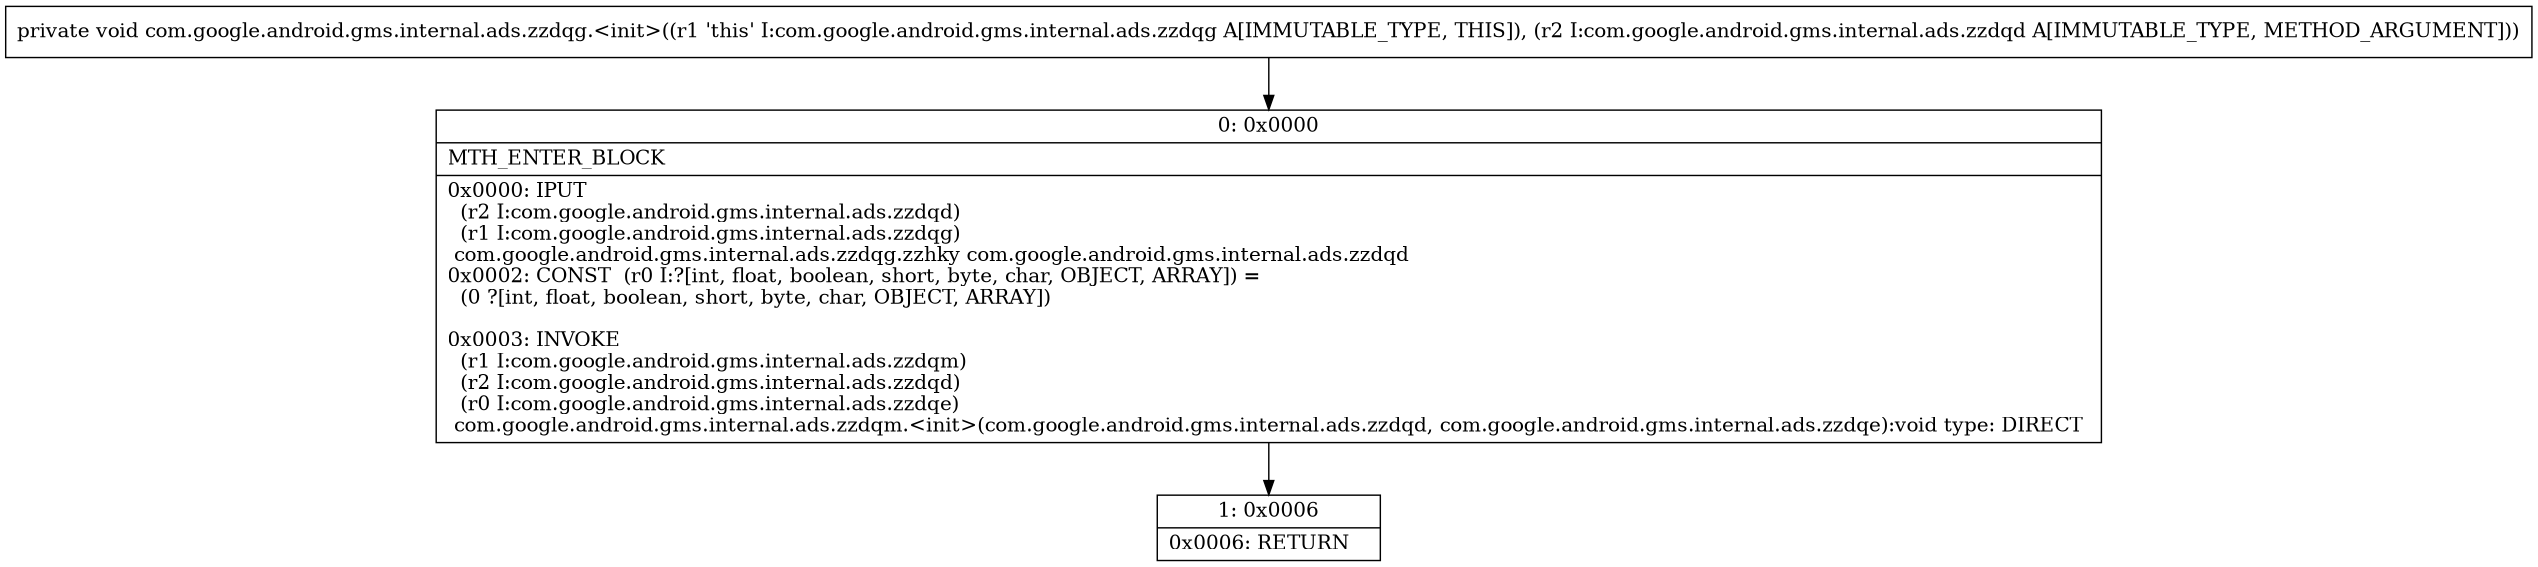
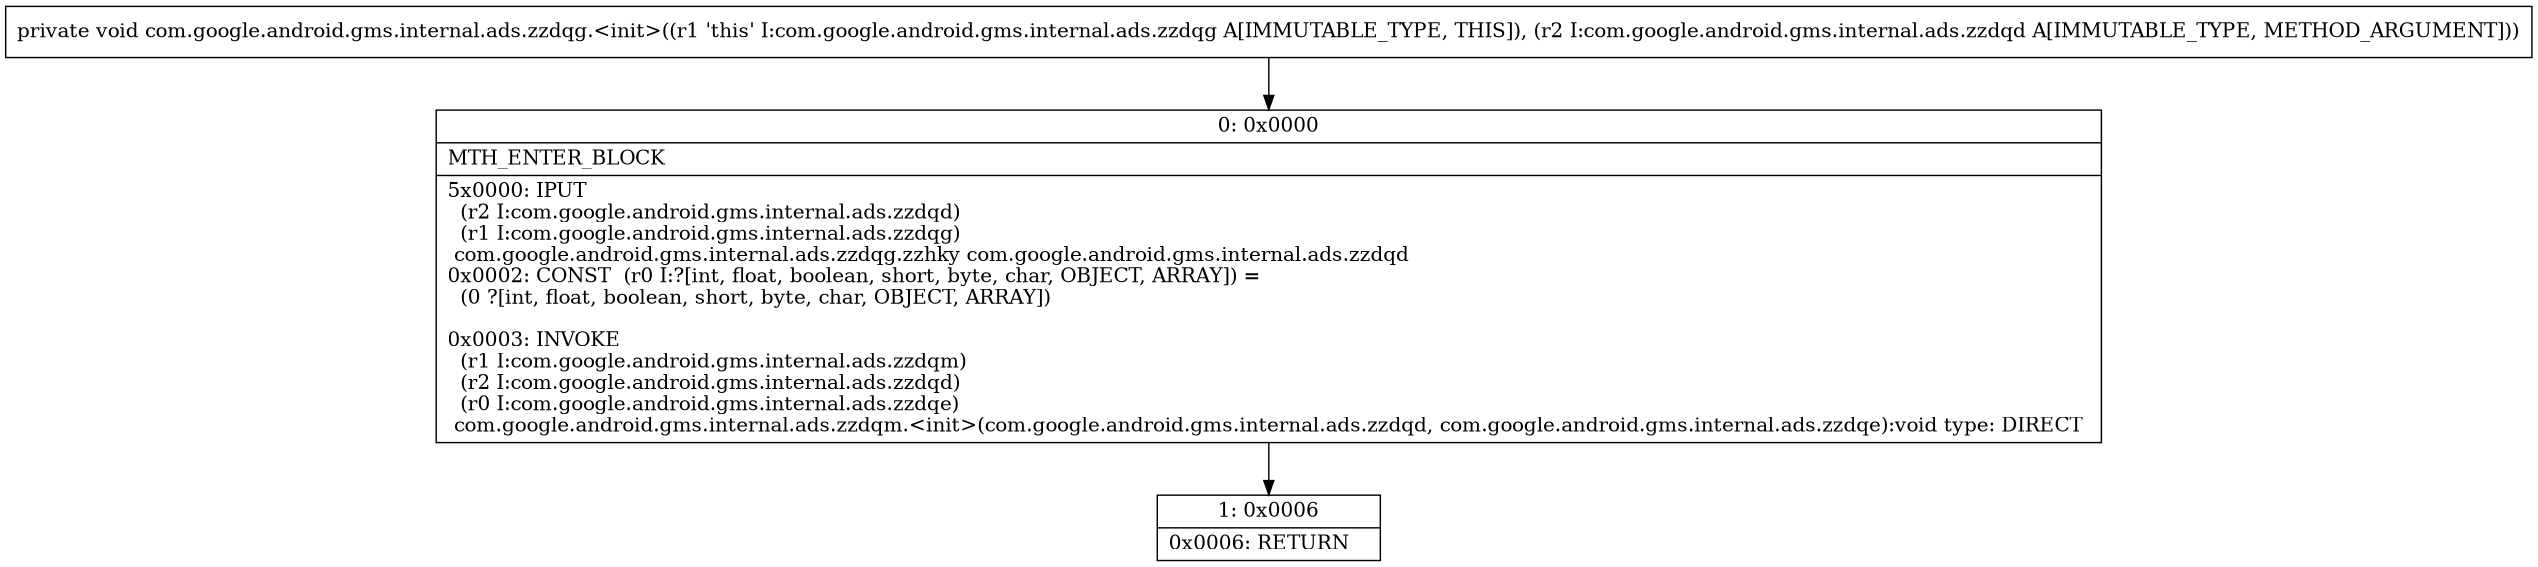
  digraph {
    node [shape=record]
-   n1 [label="{0\:\ 0x0000|MTH_ENTER_BLOCK\l|0x0000: IPUT  \l  (r2 I:com.google.android.gms.internal.ads.zzdqd)\l  (r1 I:com.google.android.gms.internal.ads.zzdqg)\l com.google.android.gms.internal.ads.zzdqg.zzhky com.google.android.gms.internal.ads.zzdqd \l0x0002: CONST  (r0 I:?[int, float, boolean, short, byte, char, OBJECT, ARRAY]) = \l  (0 ?[int, float, boolean, short, byte, char, OBJECT, ARRAY])\l \l0x0003: INVOKE  \l  (r1 I:com.google.android.gms.internal.ads.zzdqm)\l  (r2 I:com.google.android.gms.internal.ads.zzdqd)\l  (r0 I:com.google.android.gms.internal.ads.zzdqe)\l com.google.android.gms.internal.ads.zzdqm.\<init\>(com.google.android.gms.internal.ads.zzdqd, com.google.android.gms.internal.ads.zzdqe):void type: DIRECT \l}"]
+   n1 [label="{0\:\ 0x0000|MTH_ENTER_BLOCK\l|5x0000: IPUT  \l  (r2 I:com.google.android.gms.internal.ads.zzdqd)\l  (r1 I:com.google.android.gms.internal.ads.zzdqg)\l com.google.android.gms.internal.ads.zzdqg.zzhky com.google.android.gms.internal.ads.zzdqd \l0x0002: CONST  (r0 I:?[int, float, boolean, short, byte, char, OBJECT, ARRAY]) = \l  (0 ?[int, float, boolean, short, byte, char, OBJECT, ARRAY])\l \l0x0003: INVOKE  \l  (r1 I:com.google.android.gms.internal.ads.zzdqm)\l  (r2 I:com.google.android.gms.internal.ads.zzdqd)\l  (r0 I:com.google.android.gms.internal.ads.zzdqe)\l com.google.android.gms.internal.ads.zzdqm.\<init\>(com.google.android.gms.internal.ads.zzdqd, com.google.android.gms.internal.ads.zzdqe):void type: DIRECT \l}"]
    n2 [label="{1\:\ 0x0006|0x0006: RETURN   \l}"]
    n3 [label="{private void com.google.android.gms.internal.ads.zzdqg.\<init\>((r1 'this' I:com.google.android.gms.internal.ads.zzdqg A[IMMUTABLE_TYPE, THIS]), (r2 I:com.google.android.gms.internal.ads.zzdqd A[IMMUTABLE_TYPE, METHOD_ARGUMENT])) }"]
    n1 -> n2
    n3 -> n1
  }
